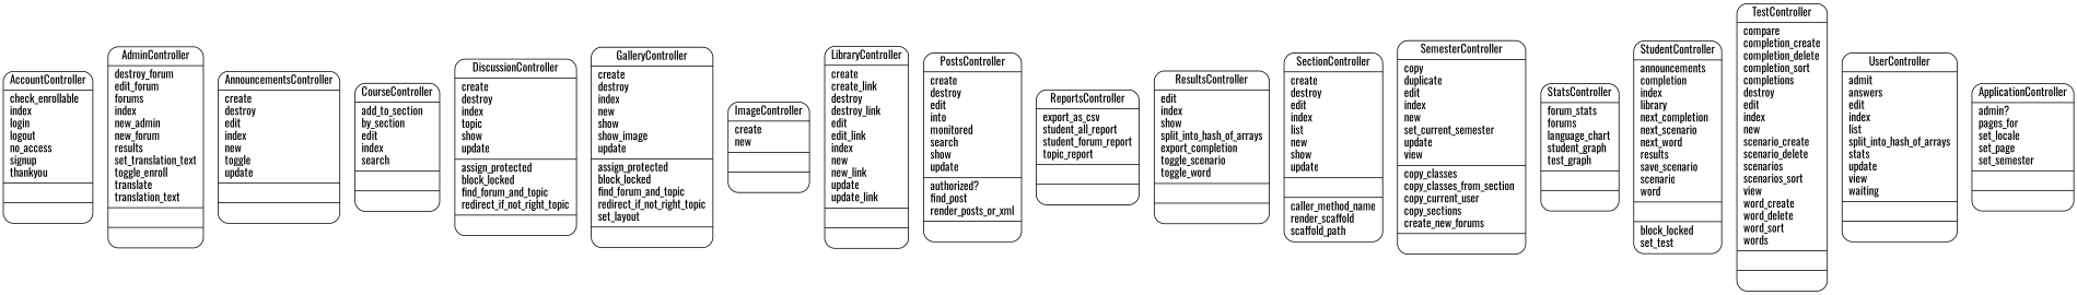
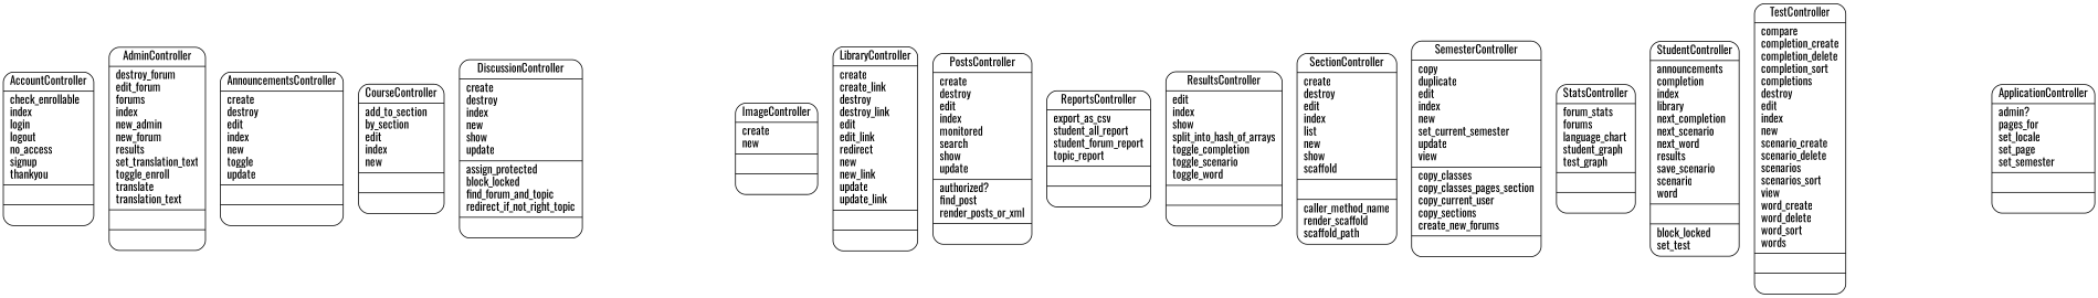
  digraph {
    splines=true
    fontname=Oswald
    node [shape=Mrecord fontname=Oswald]
    n1 [label="{AccountController|check_enrollable\lindex\llogin\llogout\lno_access\lsignup\lthankyou\l|\l|\l}"]
    n2 [label="{AdminController|destroy_forum\ledit_forum\lforums\lindex\lnew_admin\lnew_forum\lresults\lset_translation_text\ltoggle_enroll\ltranslate\ltranslation_text\l|\l|\l}"]
    n3 [label="{AnnouncementsController|create\ldestroy\ledit\lindex\lnew\ltoggle\lupdate\l|\l|\l}"]
-   n4 [label="{CourseController|add_to_section\lby_section\ledit\lindex\lsearch\l|\l|\l}"]
-   n5 [label="{DiscussionController|create\ldestroy\lindex\ltopic\lshow\lupdate\l|assign_protected\lblock_locked\lfind_forum_and_topic\lredirect_if_not_right_topic\l|\l}"]
-   n6 [label="{GalleryController|create\ldestroy\lindex\lnew\lshow\lshow_image\lupdate\l|assign_protected\lblock_locked\lfind_forum_and_topic\lredirect_if_not_right_topic\lset_layout\l|\l}"]
+   n4 [label="{CourseController|add_to_section\lby_section\ledit\lindex\lnew\l|\l|\l}"]
+   n5 [label="{DiscussionController|create\ldestroy\lindex\lnew\lshow\lupdate\l|assign_protected\lblock_locked\lfind_forum_and_topic\lredirect_if_not_right_topic\l|\l}"]
    n7 [label="{ImageController|create\lnew\l|\l|\l}"]
-   n8 [label="{LibraryController|create\lcreate_link\ldestroy\ldestroy_link\ledit\ledit_link\lindex\lnew\lnew_link\lupdate\lupdate_link\l|\l|\l}"]
-   n9 [label="{PostsController|create\ldestroy\ledit\linto\lmonitored\lsearch\lshow\lupdate\l|authorized?\lfind_post\lrender_posts_or_xml\l|\l}"]
+   n8 [label="{LibraryController|create\lcreate_link\ldestroy\ldestroy_link\ledit\ledit_link\lredirect\lnew\lnew_link\lupdate\lupdate_link\l|\l|\l}"]
+   n9 [label="{PostsController|create\ldestroy\ledit\lindex\lmonitored\lsearch\lshow\lupdate\l|authorized?\lfind_post\lrender_posts_or_xml\l|\l}"]
    n10 [label="{ReportsController|export_as_csv\lstudent_all_report\lstudent_forum_report\ltopic_report\l|\l|\l}"]
-   n11 [label="{ResultsController|edit\lindex\lshow\lsplit_into_hash_of_arrays\lexport_completion\ltoggle_scenario\ltoggle_word\l|\l|\l}"]
-   n12 [label="{SectionController|create\ldestroy\ledit\lindex\llist\lnew\lshow\lupdate\l|\l|caller_method_name\lrender_scaffold\lscaffold_path\l}"]
-   n13 [label="{SemesterController|copy\lduplicate\ledit\lindex\lnew\lset_current_semester\lupdate\lview\l|copy_classes\lcopy_classes_from_section\lcopy_current_user\lcopy_sections\lcreate_new_forums\l|\l}"]
+   n11 [label="{ResultsController|edit\lindex\lshow\lsplit_into_hash_of_arrays\ltoggle_completion\ltoggle_scenario\ltoggle_word\l|\l|\l}"]
+   n12 [label="{SectionController|create\ldestroy\ledit\lindex\llist\lnew\lshow\lscaffold\l|\l|caller_method_name\lrender_scaffold\lscaffold_path\l}"]
+   n13 [label="{SemesterController|copy\lduplicate\ledit\lindex\lnew\lset_current_semester\lupdate\lview\l|copy_classes\lcopy_classes_pages_section\lcopy_current_user\lcopy_sections\lcreate_new_forums\l|\l}"]
    n14 [label="{StatsController|forum_stats\lforums\llanguage_chart\lstudent_graph\ltest_graph\l|\l|\l}"]
    n15 [label="{StudentController|announcements\lcompletion\lindex\llibrary\lnext_completion\lnext_scenario\lnext_word\lresults\lsave_scenario\lscenario\lword\l|\l|block_locked\lset_test\l}"]
    n16 [label="{TestController|compare\lcompletion_create\lcompletion_delete\lcompletion_sort\lcompletions\ldestroy\ledit\lindex\lnew\lscenario_create\lscenario_delete\lscenarios\lscenarios_sort\lview\lword_create\lword_delete\lword_sort\lwords\l|\l|\l}"]
-   n17 [label="{UserController|admit\lanswers\ledit\lindex\llist\lsplit_into_hash_of_arrays\lstats\lupdate\lview\lwaiting\l|\l|\l}"]
    n18 [label="{ApplicationController|admin?\lpages_for\lset_locale\lset_page\lset_semester\l|\l|\l}"]
  }
